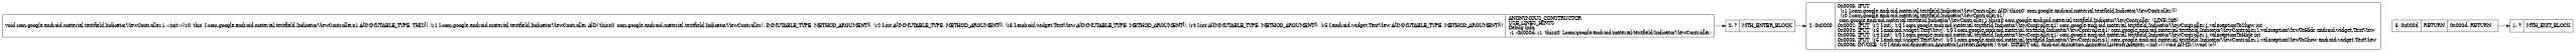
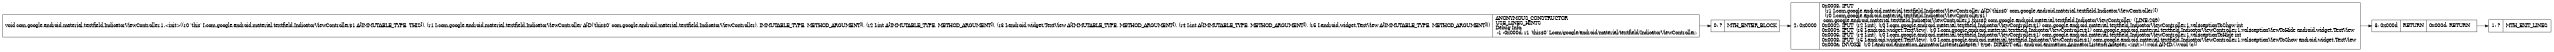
  digraph {
    rankdir=LR
    node [shape=record]
    n1 [label="{0\:\ ?|MTH_ENTER_BLOCK\l}"]
    n2 [label="{2\:\ 0x0000|0x0008: IPUT  \l  (r1 I:com.google.android.material.textfield.IndicatorViewController A[D('this$0' com.google.android.material.textfield.IndicatorViewController)])\l  (r0 I:com.google.android.material.textfield.IndicatorViewController$1)\l com.google.android.material.textfield.IndicatorViewController.1.this$0 com.google.android.material.textfield.IndicatorViewController  (LINE:269)\l0x0002: IPUT  (r2 I:int), (r0 I:com.google.android.material.textfield.IndicatorViewController$1) com.google.android.material.textfield.IndicatorViewController.1.val$captionToShow int \l0x0004: IPUT  (r3 I:android.widget.TextView), (r0 I:com.google.android.material.textfield.IndicatorViewController$1) com.google.android.material.textfield.IndicatorViewController.1.val$captionViewToHide android.widget.TextView \l0x0006: IPUT  (r4 I:int), (r0 I:com.google.android.material.textfield.IndicatorViewController$1) com.google.android.material.textfield.IndicatorViewController.1.val$captionToHide int \l0x0008: IPUT  (r5 I:android.widget.TextView), (r0 I:com.google.android.material.textfield.IndicatorViewController$1) com.google.android.material.textfield.IndicatorViewController.1.val$captionViewToShow android.widget.TextView \l0x000a: INVOKE  (r0 I:android.animation.AnimatorListenerAdapter) type: DIRECT call: android.animation.AnimatorListenerAdapter.\<init\>():void A[MD:():void (c)]\l}"]
    n3 [label="{3\:\ 0x000d|RETURN\l|0x000d: RETURN   \l}"]
-   n4 [label="{1\:\ ?|MTH_EXIT_BLOCK\l}"]
+   n4 [label="{1\:\ ?|MTH_EXIT_LINES\l}"]
    n5 [label="{void com.google.android.material.textfield.IndicatorViewController.1.\<init\>((r0 'this' I:com.google.android.material.textfield.IndicatorViewController$1 A[IMMUTABLE_TYPE, THIS]), (r1 I:com.google.android.material.textfield.IndicatorViewController A[D('this$0' com.google.android.material.textfield.IndicatorViewController), IMMUTABLE_TYPE, METHOD_ARGUMENT]), (r2 I:int A[IMMUTABLE_TYPE, METHOD_ARGUMENT]), (r3 I:android.widget.TextView A[IMMUTABLE_TYPE, METHOD_ARGUMENT]), (r4 I:int A[IMMUTABLE_TYPE, METHOD_ARGUMENT]), (r5 I:android.widget.TextView A[IMMUTABLE_TYPE, METHOD_ARGUMENT]))  | ANONYMOUS_CONSTRUCTOR\lUSE_LINES_HINTS\lDebug Info:\l  \-1 \-0x000d: r1 'this$0' Lcom\/google\/android\/material\/textfield\/IndicatorViewController;\l}"]
    n1 -> n2
+   n2 -> n3
    n3 -> n4
    n5 -> n1
  }
